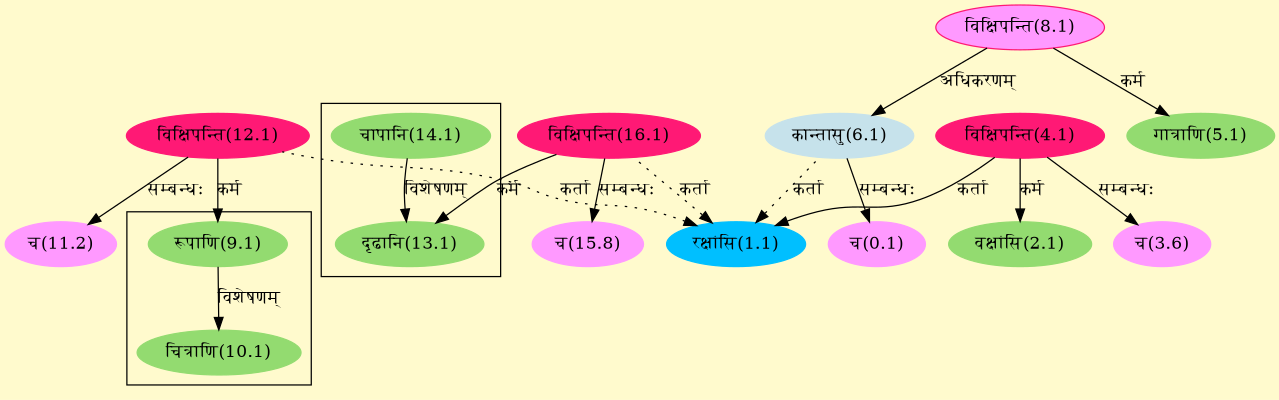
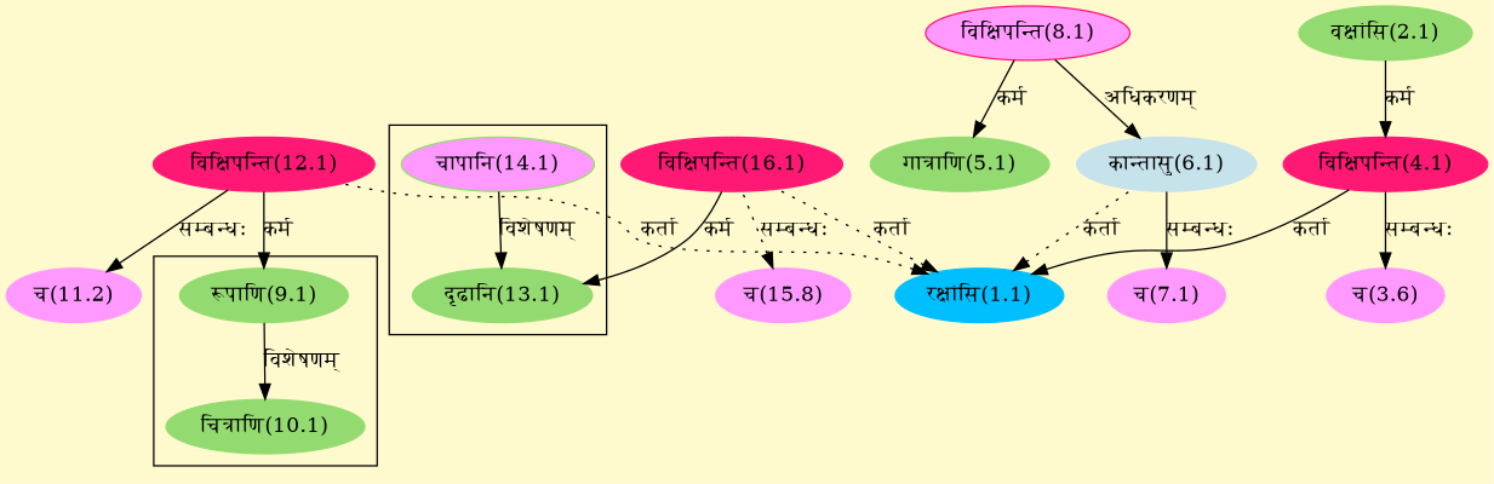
  digraph {
    bgcolor=lemonchiffon1
    compound=true
    rankdir=BT
    node [color="#93DB70" style=filled]
    edge [dir=back]
    n1 [label="चित्राणि(10.1)"]
    n2 [label="रूपाणि(9.1)"]
    n3 [label="दृढानि(13.1)"]
-   n4 [label="चापानि(14.1)"]
+   n4 [label="चापानि(14.1)" fillcolor="#FF99FF"]
    n5 [color="#FF1975" label="विक्षिपन्ति(12.1)"]
    n6 [color="#FF1975" label="विक्षिपन्ति(16.1)"]
    n7 [color="#00BFFF" label="रक्षांसि(1.1)"]
    n8 [color="#FF1975" label="विक्षिपन्ति(4.1)"]
    n9 [color="#C6E2EB" label="कान्तासु(6.1)"]
    n10 [color="#FF1975" fillcolor="#FF99FF" label="विक्षिपन्ति(8.1)"]
    n11 [label="वक्षांसि(2.1)"]
    n12 [color="#FF99FF" label="च(3.6)"]
    n13 [label="गात्राणि(5.1)"]
-   n14 [color="#FF99FF" label="च(0.1)"]
+   n14 [color="#FF99FF" label="च(7.1)"]
    n15 [color="#FF99FF" label="च(11.2)"]
    n16 [color="#FF99FF" label="च(15.8)"]
    subgraph cluster_1 {
      n1
      n2
    }
    subgraph cluster_2 {
      n3
      n4
    }
    n1 -> n2 [label="विशेषणम्"]
    n2 -> n5 [label="कर्म"]
    n3 -> n4 [label="विशेषणम्"]
    n3 -> n6 [label="कर्म"]
    n7 -> n5 [label="कर्ता" style=dotted]
    n7 -> n6 [label="कर्ता" style=dotted]
    n7 -> n8 [label="कर्ता"]
    n7 -> n9 [label="कर्ता" style=dotted]
    n9 -> n10 [label="अधिकरणम्"]
-   n11 -> n8 [label="कर्म"]
+   n8 -> n11 [label="कर्म"]
    n12 -> n8 [label="सम्बन्धः"]
    n13 -> n10 [label="कर्म"]
    n14 -> n9 [label="सम्बन्धः"]
    n15 -> n5 [label="सम्बन्धः"]
-   n16 -> n6 [label="सम्बन्धः"]
+   n16 -> n6 [label="सम्बन्धः" style=dotted]
  }
